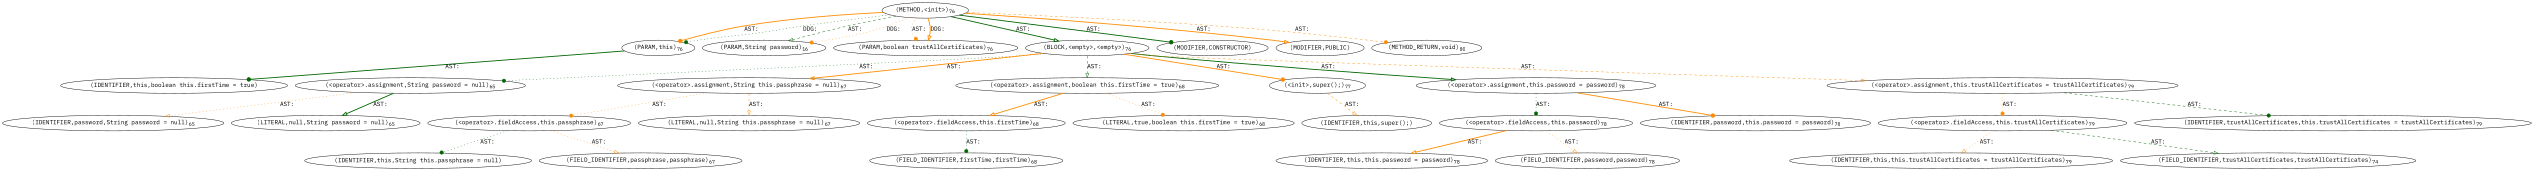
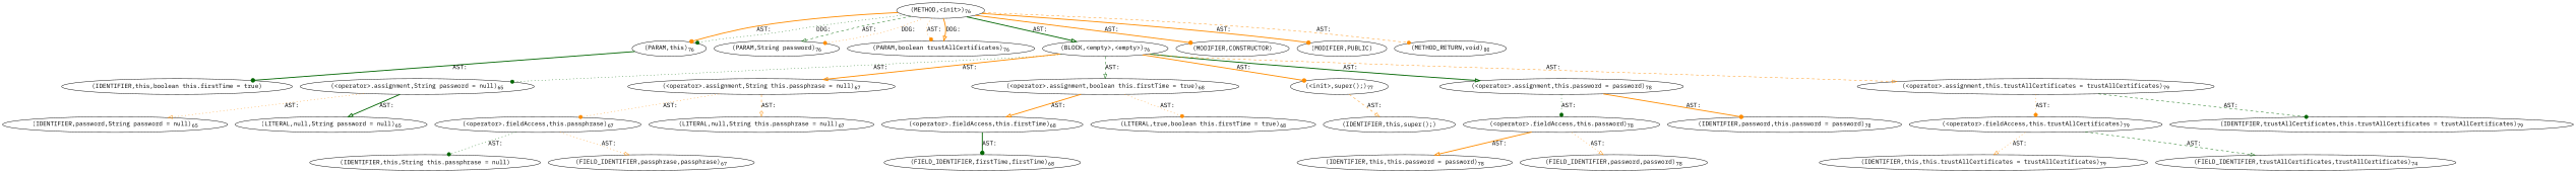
  digraph {
    fontname="IBM Plex Mono"
    node [fontname="IBM Plex Mono"]
    edge [arrowhead=dot color=darkorange fontname="IBM Plex Mono" style=dotted]
    n1 [label=<(METHOD,&lt;init&gt;)<SUB>76</SUB>>]
    n2 [label=<(PARAM,this)<SUB>76</SUB>>]
-   n3 [label=<(PARAM,String password)<SUB>16</SUB>>]
+   n3 [label=<(PARAM,String password)<SUB>76</SUB>>]
    n4 [label=<(PARAM,boolean trustAllCertificates)<SUB>76</SUB>>]
    n5 [label=<(BLOCK,&lt;empty&gt;,&lt;empty&gt;)<SUB>76</SUB>>]
    n6 [label=<(MODIFIER,CONSTRUCTOR)>]
    n7 [label=<(MODIFIER,PUBLIC)>]
    n8 [label=<(METHOD_RETURN,void)<SUB>80</SUB>>]
    n9 [label=<(IDENTIFIER,this,boolean this.firstTime = true)>]
    n10 [label=<(&lt;operator&gt;.assignment,String password = null)<SUB>65</SUB>>]
    n11 [label=<(&lt;operator&gt;.assignment,String this.passphrase = null)<SUB>67</SUB>>]
    n12 [label=<(&lt;operator&gt;.assignment,boolean this.firstTime = true)<SUB>68</SUB>>]
    n13 [label=<(&lt;init&gt;,super();)<SUB>77</SUB>>]
    n14 [label=<(&lt;operator&gt;.assignment,this.password = password)<SUB>78</SUB>>]
    n15 [label=<(&lt;operator&gt;.assignment,this.trustAllCertificates = trustAllCertificates)<SUB>79</SUB>>]
    n16 [label=<(IDENTIFIER,password,String password = null)<SUB>65</SUB>>]
    n17 [label=<(LITERAL,null,String password = null)<SUB>65</SUB>>]
    n18 [label=<(&lt;operator&gt;.fieldAccess,this.passphrase)<SUB>67</SUB>>]
    n19 [label=<(LITERAL,null,String this.passphrase = null)<SUB>67</SUB>>]
    n20 [label=<(&lt;operator&gt;.fieldAccess,this.firstTime)<SUB>68</SUB>>]
    n21 [label=<(LITERAL,true,boolean this.firstTime = true)<SUB>68</SUB>>]
    n22 [label=<(IDENTIFIER,this,super();)>]
    n23 [label=<(&lt;operator&gt;.fieldAccess,this.password)<SUB>78</SUB>>]
    n24 [label=<(IDENTIFIER,password,this.password = password)<SUB>78</SUB>>]
    n25 [label=<(&lt;operator&gt;.fieldAccess,this.trustAllCertificates)<SUB>79</SUB>>]
    n26 [label=<(IDENTIFIER,trustAllCertificates,this.trustAllCertificates = trustAllCertificates)<SUB>79</SUB>>]
    n27 [label=<(IDENTIFIER,this,String this.passphrase = null)>]
    n28 [label=<(FIELD_IDENTIFIER,passphrase,passphrase)<SUB>67</SUB>>]
    n29 [label=<(FIELD_IDENTIFIER,firstTime,firstTime)<SUB>68</SUB>>]
    n30 [label=<(IDENTIFIER,this,this.password = password)<SUB>78</SUB>>]
    n31 [label=<(FIELD_IDENTIFIER,password,password)<SUB>78</SUB>>]
    n32 [label=<(IDENTIFIER,this,this.trustAllCertificates = trustAllCertificates)<SUB>79</SUB>>]
    n33 [label=<(FIELD_IDENTIFIER,trustAllCertificates,trustAllCertificates)<SUB>74</SUB>>]
    n1 -> n2 [label="AST: " style=bold]
    n1 -> n2 [color=darkgreen label="DDG: "]
    n1 -> n3 [arrowhead=onormal color=darkgreen label="AST: " style=dashed]
    n1 -> n3 [label="DDG: "]
    n1 -> n4 [label="AST: "]
    n1 -> n4 [arrowhead=onormal label="DDG: " style=bold]
    n1 -> n5 [arrowhead=onormal color=darkgreen label="AST: " style=bold]
-   n1 -> n6 [color=darkgreen label="AST: " style=bold]
-   n1 -> n7 [arrowhead=onormal label="AST: " style=bold]
+   n1 -> n6 [label="AST: " style=bold]
+   n1 -> n7 [label="AST: " style=bold]
    n1 -> n8 [label="AST: " style=dashed]
    n2 -> n9 [color=darkgreen label="AST: " style=bold]
    n5 -> n10 [color=darkgreen label="AST: "]
    n5 -> n11 [arrowhead=onormal label="AST: " style=bold]
    n5 -> n12 [arrowhead=onormal color=darkgreen label="AST: " style=dashed]
    n5 -> n13 [label="AST: " style=bold]
    n5 -> n14 [arrowhead=onormal color=darkgreen label="AST: " style=bold]
    n5 -> n15 [arrowhead=onormal label="AST: " style=dashed]
    n10 -> n16 [arrowhead=onormal label="AST: "]
    n10 -> n17 [arrowhead=onormal color=darkgreen label="AST: " style=bold]
    n11 -> n18 [label="AST: "]
    n11 -> n19 [arrowhead=onormal label="AST: " style=dashed]
    n12 -> n20 [arrowhead=onormal label="AST: " style=bold]
    n12 -> n21 [label="AST: "]
    n13 -> n22 [arrowhead=onormal label="AST: " style=dashed]
    n14 -> n23 [color=darkgreen label="AST: "]
    n14 -> n24 [label="AST: " style=bold]
    n15 -> n25 [label="AST: "]
    n15 -> n26 [color=darkgreen label="AST: " style=dashed]
    n18 -> n27 [color=darkgreen label="AST: "]
    n18 -> n28 [arrowhead=onormal label="AST: "]
-   n20 -> n29 [color=darkgreen label="AST: "]
+   n20 -> n29 [color=darkgreen label="AST: " style=bold]
    n23 -> n30 [arrowhead=onormal label="AST: " style=bold]
    n23 -> n31 [arrowhead=onormal label="AST: "]
    n25 -> n32 [arrowhead=onormal label="AST: "]
    n25 -> n33 [arrowhead=onormal color=darkgreen label="AST: " style=dashed]
  }
